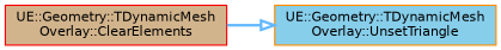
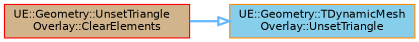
  digraph {
    rankdir=LR
    node [fontname=Helvetica fontsize=10 shape=box style=filled]
-   n1 [color=red fillcolor=tan fontcolor=black height=0.2 label="UE::Geometry::TDynamicMesh\lOverlay::ClearElements" width=0.4]
+   n1 [color=red fillcolor=tan fontcolor=black height=0.2 label="UE::Geometry::UnsetTriangle\lOverlay::ClearElements" width=0.4]
    n2 [color=darkorange fillcolor=skyblue height=0.2 label="UE::Geometry::TDynamicMesh\lOverlay::UnsetTriangle" width=0.4]
    n1 -> n2 [color=steelblue1 fontname=Helvetica fontsize=10 labelfontname=Helvetica labelfontsize=10 style=bold arrowhead=onormal]
  }
